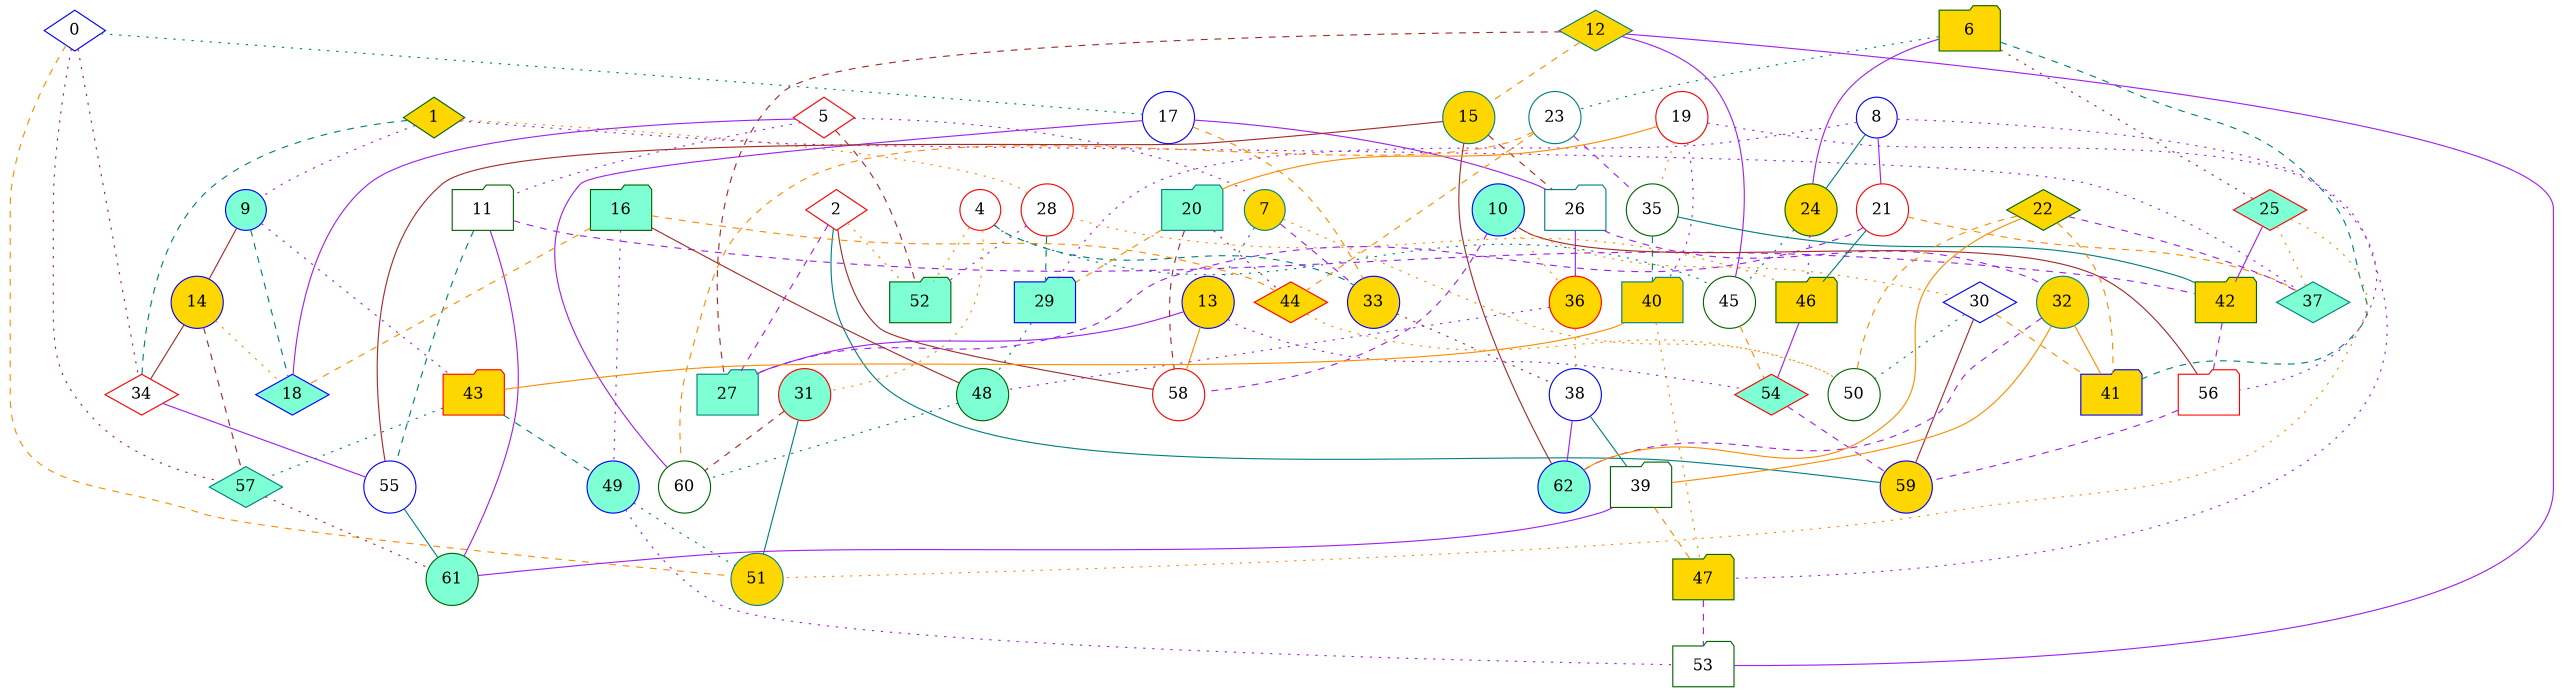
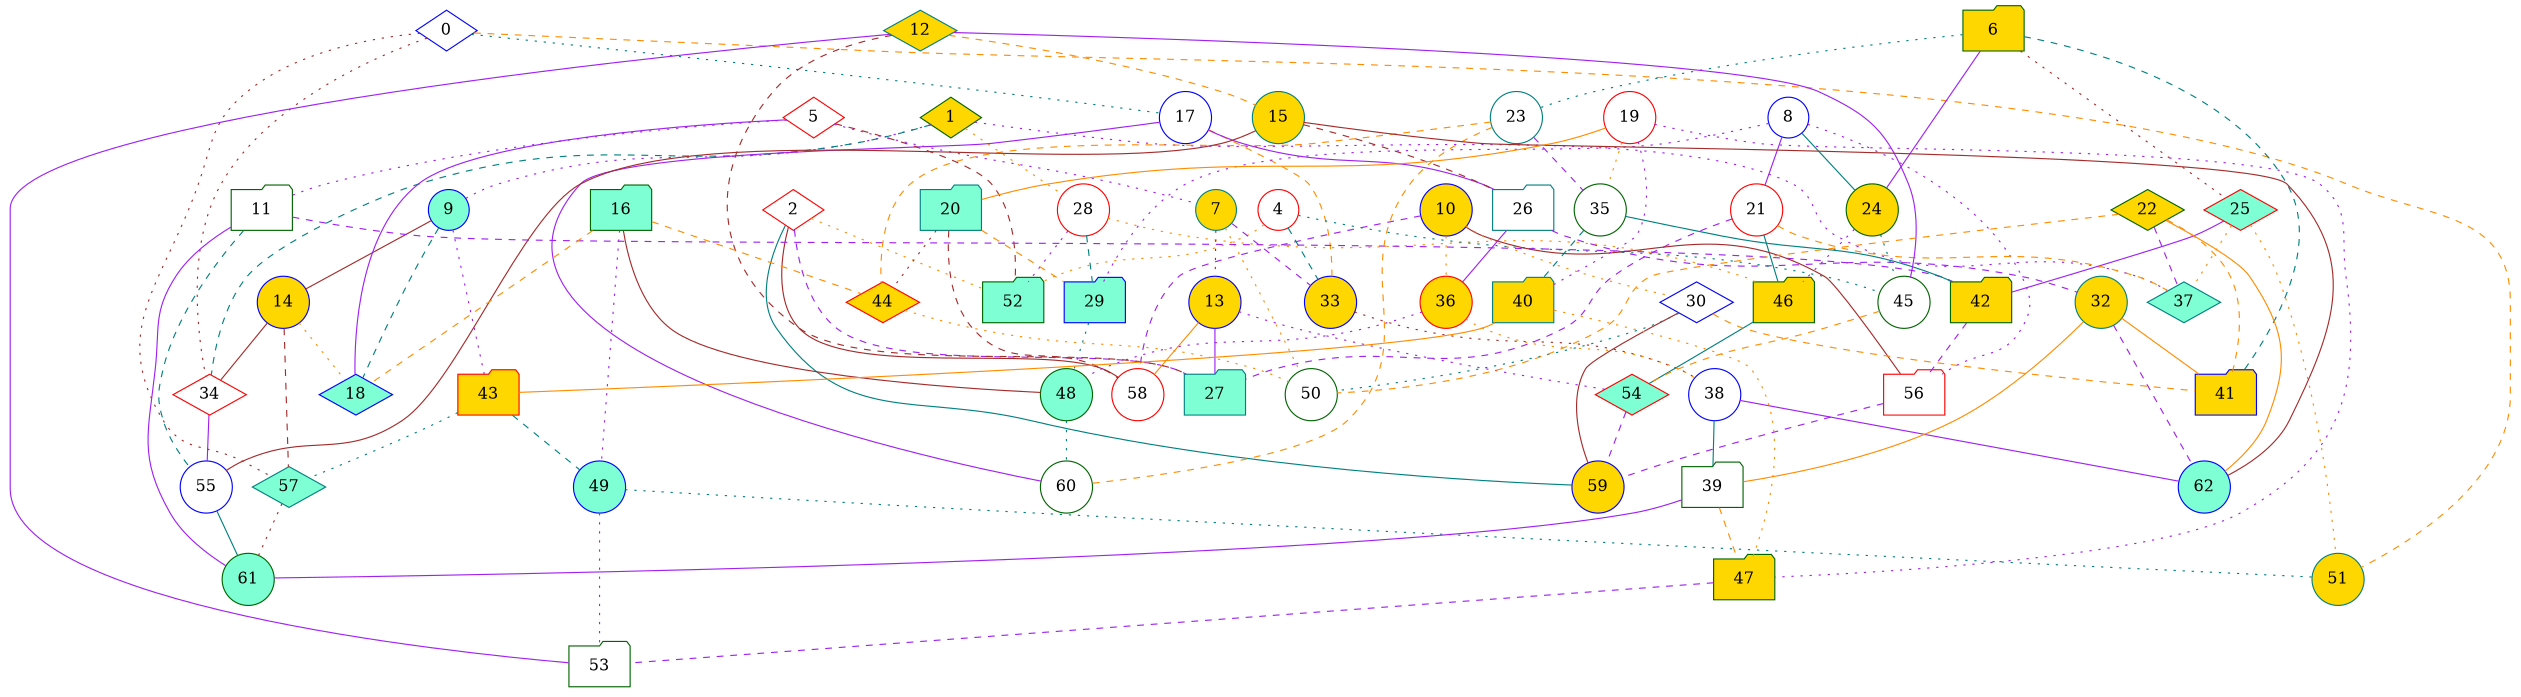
  graph {
    node [color=darkgreen fillcolor=white shape=circle style=filled]
    edge [color=purple style=dotted]
    1 [fillcolor=gold shape=diamond]
    9 [color=blue fillcolor=aquamarine]
    28 [color=red]
    34 [color=red shape=diamond]
    37 [color=teal fillcolor=aquamarine shape=diamond]
    18 [color=blue fillcolor=aquamarine shape=diamond]
    14 [color=blue fillcolor=gold]
    43 [color=red fillcolor=gold shape=folder]
    52 [fillcolor=aquamarine shape=folder]
    29 [color=blue fillcolor=aquamarine shape=folder]
    46 [fillcolor=gold shape=folder]
    55 [color=blue]
    2 [color=red shape=diamond]
    27 [color=teal fillcolor=aquamarine shape=folder]
    58 [color=red]
    59 [color=blue fillcolor=gold]
    n17 [color=blue label=0 shape=diamond]
    17 [color=blue]
    51 [color=teal fillcolor=gold]
    57 [color=teal fillcolor=aquamarine shape=diamond]
    33 [color=blue fillcolor=gold]
    26 [color=teal shape=folder]
    60
    61 [fillcolor=aquamarine]
    4 [color=red]
-   31 [color=red fillcolor=aquamarine]
    45
    38 [color=blue]
    54 [color=red fillcolor=aquamarine shape=diamond]
    5 [color=red shape=diamond]
    7 [color=teal fillcolor=gold]
    11 [shape=folder]
    13 [color=blue fillcolor=gold]
    50
    42 [fillcolor=gold shape=folder]
    6 [fillcolor=gold shape=folder]
    23 [color=teal]
    24 [fillcolor=gold]
    25 [color=red fillcolor=aquamarine shape=diamond]
    41 [color=blue fillcolor=gold shape=folder]
    44 [color=red fillcolor=gold shape=diamond]
    35
    8 [color=blue]
    21 [color=red]
    56 [color=red shape=folder]
    48 [fillcolor=aquamarine]
    49 [color=blue fillcolor=aquamarine]
-   10 [color=blue fillcolor=aquamarine]
+   10 [color=blue fillcolor=gold]
    30 [color=blue shape=diamond]
    36 [color=red fillcolor=gold]
    12 [color=teal fillcolor=gold shape=diamond]
    15 [color=teal fillcolor=gold]
    53 [shape=folder]
    62 [color=blue fillcolor=aquamarine]
    32 [color=teal fillcolor=gold]
    16 [fillcolor=aquamarine shape=folder]
    19 [color=red]
    20 [color=teal fillcolor=aquamarine shape=folder]
    40 [color=teal fillcolor=gold shape=folder]
    47 [fillcolor=gold shape=folder]
    22 [fillcolor=gold shape=diamond]
    39 [shape=folder]
    1 -- 9
    1 -- 28 [color=darkorange]
    1 -- 34 [color=teal style=dashed]
    1 -- 37
    9 -- 18 [color=teal style=dashed]
    9 -- 14 [color=brown style=solid]
    9 -- 43
    28 -- 52
    28 -- 29 [color=teal style=dashed]
    28 -- 46 [color=darkorange]
    34 -- 55 [style=solid]
    14 -- 34 [color=brown style=solid]
    14 -- 18 [color=darkorange]
    14 -- 57 [color=brown style=dashed]
    43 -- 57 [color=teal]
    43 -- 49 [color=teal style=dashed]
    29 -- 48 [color=teal]
-   46 -- 54 [style=solid]
+   46 -- 54 [color=teal style=solid]
    55 -- 61 [color=teal style=solid]
    2 -- 52 [color=darkorange]
    2 -- 27 [style=dashed]
    2 -- 58 [color=brown style=solid]
    2 -- 59 [color=teal style=solid]
    n17 -- 34 [color=brown]
    n17 -- 17 [color=teal]
    n17 -- 51 [color=darkorange style=dashed]
    n17 -- 57 [color=brown]
    17 -- 33 [color=darkorange style=dashed]
    17 -- 26 [style=solid]
    17 -- 60 [style=solid]
    57 -- 61 [color=brown]
    33 -- 38 [color=brown]
    26 -- 36 [style=solid]
    26 -- 32 [style=dashed]
    4 -- 52 [color=darkorange]
    4 -- 33 [color=teal style=dashed]
-   4 -- 31 [color=darkorange]
    4 -- 45 [color=teal]
-   31 -- 51 [color=teal style=solid]
-   31 -- 60 [color=brown style=dashed]
    45 -- 54 [color=darkorange style=dashed]
    38 -- 62 [style=solid]
    38 -- 39 [color=teal style=solid]
    54 -- 59 [style=dashed]
    5 -- 18 [style=solid]
    5 -- 52 [color=brown style=dashed]
    5 -- 7
    5 -- 11
    7 -- 33 [style=dashed]
-   7 -- 13 [color=teal]
+   7 -- 13 [color=brown]
    7 -- 50 [color=darkorange]
    11 -- 55 [color=teal style=dashed]
    11 -- 61 [style=solid]
    11 -- 42 [style=dashed]
    13 -- 27 [style=solid]
    13 -- 58 [color=darkorange style=solid]
    13 -- 54
    42 -- 56 [style=dashed]
    6 -- 23 [color=teal]
    6 -- 24 [style=solid]
    6 -- 25 [color=brown]
    6 -- 41 [color=teal style=dashed]
    23 -- 60 [color=darkorange style=dashed]
    23 -- 44 [color=darkorange style=dashed]
    23 -- 35 [style=dashed]
    24 -- 46
    24 -- 45 [color=teal]
    25 -- 37 [color=darkorange]
    25 -- 51 [color=darkorange]
    25 -- 42 [style=solid]
    44 -- 50 [color=darkorange]
    35 -- 42 [color=teal style=solid]
    35 -- 40 [color=teal style=dashed]
    8 -- 29
    8 -- 24 [color=teal style=solid]
    8 -- 21 [style=solid]
    8 -- 56
    21 -- 37 [color=darkorange style=dashed]
    21 -- 46 [color=teal style=solid]
    21 -- 27 [style=dashed]
    56 -- 59 [style=dashed]
    48 -- 60 [color=teal]
    49 -- 51 [color=teal]
    49 -- 53
    10 -- 58 [style=dashed]
    10 -- 56 [color=brown style=solid]
    10 -- 30 [color=darkorange]
    10 -- 36 [color=darkorange]
    30 -- 59 [color=brown style=solid]
    30 -- 50 [color=teal]
    30 -- 41 [color=darkorange style=dashed]
    36 -- 38 [color=darkorange]
    36 -- 48
    12 -- 27 [color=brown style=dashed]
    12 -- 45 [style=solid]
    12 -- 15 [color=darkorange style=dashed]
    12 -- 53 [style=solid]
    15 -- 55 [color=brown style=solid]
    15 -- 26 [color=brown style=dashed]
    15 -- 62 [color=brown style=solid]
    32 -- 41 [color=darkorange style=solid]
    32 -- 62 [style=dashed]
    32 -- 39 [color=darkorange style=solid]
    16 -- 18 [color=darkorange style=dashed]
    16 -- 44 [color=darkorange style=dashed]
    16 -- 48 [color=brown style=solid]
    16 -- 49
    19 -- 35 [color=darkorange]
    19 -- 20 [color=darkorange style=solid]
    19 -- 40
    19 -- 47
    20 -- 29 [color=darkorange style=dashed]
    20 -- 58 [color=brown style=dashed]
    20 -- 44 [color=brown]
    40 -- 43 [color=darkorange style=solid]
    40 -- 47 [color=darkorange]
    47 -- 53 [style=dashed]
    22 -- 37 [style=dashed]
    22 -- 50 [color=darkorange style=dashed]
    22 -- 41 [color=darkorange style=dashed]
    22 -- 62 [color=darkorange style=solid]
    39 -- 61 [style=solid]
    39 -- 47 [color=darkorange style=dashed]
  }
